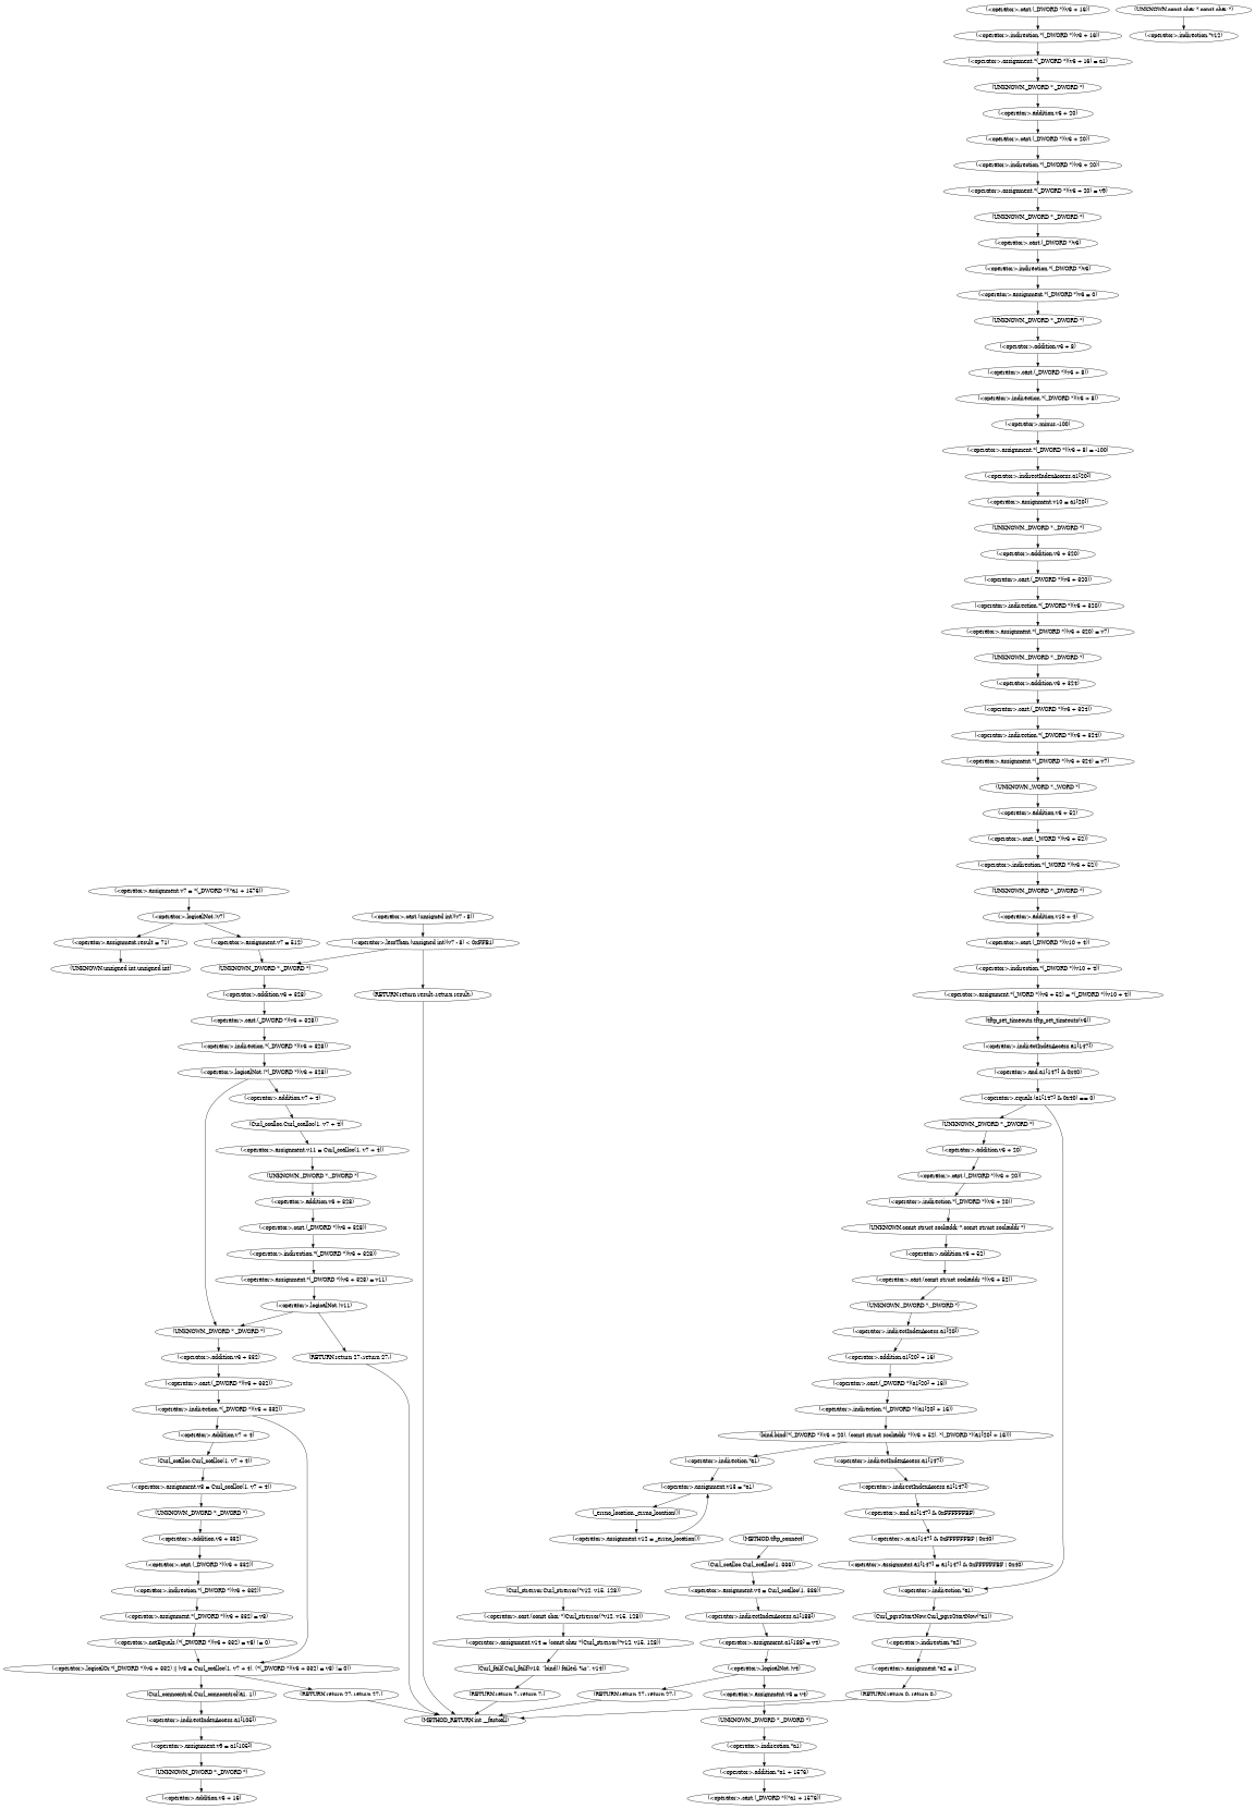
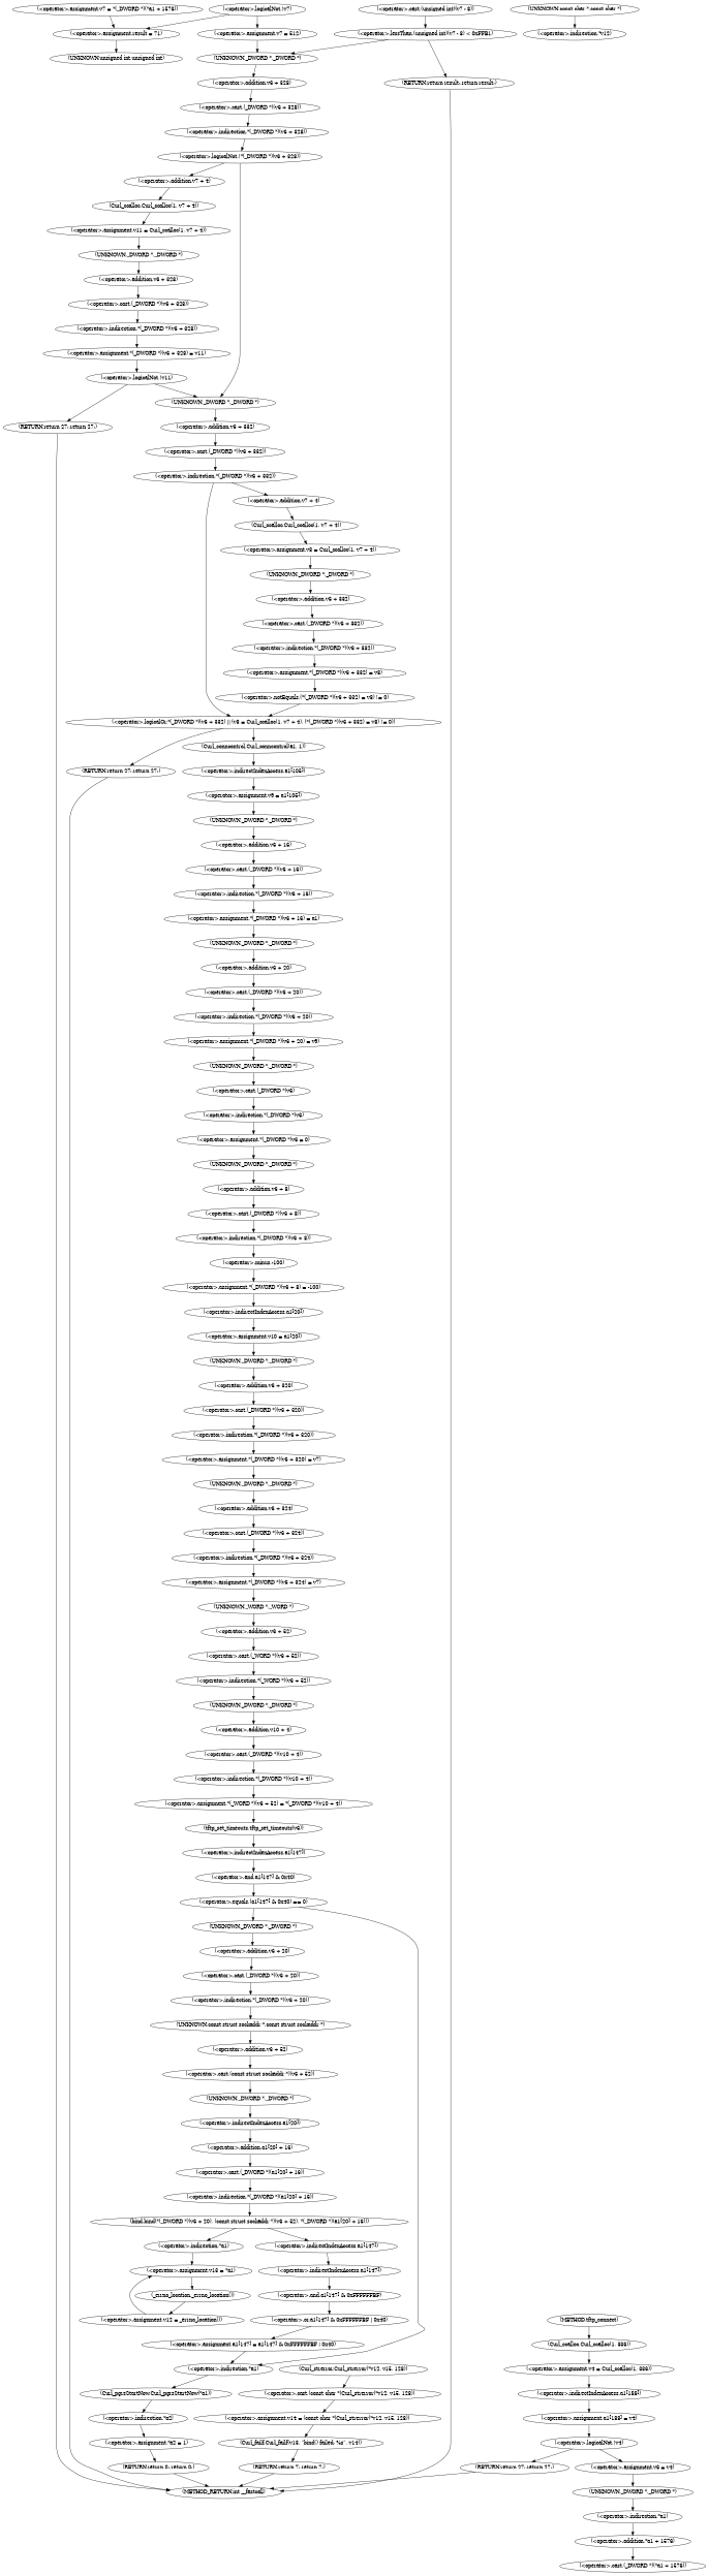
  digraph {
    n1 [label="(<operator>.assignment,v4 = Curl_ccalloc(1, 336))"]
    n2 [label="(<operator>.indirectIndexAccess,a1[188])"]
    n3 [label="(<operator>.assignment,a1[188] = v4)"]
    n4 [label="(Curl_ccalloc,Curl_ccalloc(1, 336))"]
    n5 [label="(<operator>.logicalNot,!v4)"]
    n6 [label="(RETURN,return 27;,return 27;)"]
    n7 [label="(<operator>.assignment,v6 = v4)"]
    n8 [label="(METHOD_RETURN,int __fastcall)"]
    n9 [label="(UNKNOWN,_DWORD *,_DWORD *)"]
    n10 [label="(<operator>.indirection,*a1)"]
    n11 [label="(<operator>.assignment,v7 = *(_DWORD *)(*a1 + 1576))"]
    n12 [label="(<operator>.logicalNot,!v7)"]
    n13 [label="(<operator>.assignment,v7 = 512)"]
    n14 [label="(<operator>.assignment,result = 71)"]
    n15 [label="(<operator>.cast,(_DWORD *)(*a1 + 1576))"]
    n16 [label="(<operator>.addition,*a1 + 1576)"]
    n17 [label="(UNKNOWN,_DWORD *,_DWORD *)"]
    n18 [label="(UNKNOWN,unsigned int,unsigned int)"]
    n19 [label="(<operator>.addition,v6 + 328)"]
    n20 [label="(<operator>.logicalNot,!*(_DWORD *)(v6 + 328))"]
    n21 [label="(<operator>.addition,v7 + 4)"]
    n22 [label="(UNKNOWN,_DWORD *,_DWORD *)"]
    n23 [label="(Curl_ccalloc,Curl_ccalloc(1, v7 + 4))"]
    n24 [label="(<operator>.addition,v6 + 332)"]
    n25 [label="(<operator>.indirection,*(_DWORD *)(v6 + 328))"]
    n26 [label="(<operator>.cast,(_DWORD *)(v6 + 328))"]
    n27 [label="(<operator>.assignment,v11 = Curl_ccalloc(1, v7 + 4))"]
    n28 [label="(UNKNOWN,_DWORD *,_DWORD *)"]
    n29 [label="(<operator>.addition,v6 + 328)"]
    n30 [label="(<operator>.assignment,*(_DWORD *)(v6 + 328) = v11)"]
    n31 [label="(<operator>.logicalNot,!v11)"]
    n32 [label="(RETURN,return 27;,return 27;)"]
    n33 [label="(<operator>.indirection,*(_DWORD *)(v6 + 328))"]
    n34 [label="(<operator>.cast,(_DWORD *)(v6 + 328))"]
    n35 [label="(<operator>.logicalOr,*(_DWORD *)(v6 + 332) || (v8 = Curl_ccalloc(1, v7 + 4), (*(_DWORD *)(v6 + 332) = v8) != 0))"]
    n36 [label="(Curl_conncontrol,Curl_conncontrol(a1, 1))"]
    n37 [label="(RETURN,return 27;,return 27;)"]
    n38 [label="(<operator>.indirectIndexAccess,a1[105])"]
    n39 [label="(<operator>.indirection,*(_DWORD *)(v6 + 332))"]
    n40 [label="(<operator>.addition,v7 + 4)"]
    n41 [label="(Curl_ccalloc,Curl_ccalloc(1, v7 + 4))"]
    n42 [label="(<operator>.cast,(_DWORD *)(v6 + 332))"]
    n43 [label="(<operator>.assignment,v8 = Curl_ccalloc(1, v7 + 4))"]
    n44 [label="(UNKNOWN,_DWORD *,_DWORD *)"]
    n45 [label="(<operator>.addition,v6 + 332)"]
    n46 [label="(<operator>.notEquals,(*(_DWORD *)(v6 + 332) = v8) != 0)"]
    n47 [label="(<operator>.assignment,*(_DWORD *)(v6 + 332) = v8)"]
    n48 [label="(<operator>.indirection,*(_DWORD *)(v6 + 332))"]
    n49 [label="(<operator>.cast,(_DWORD *)(v6 + 332))"]
    n50 [label="(<operator>.assignment,v9 = a1[105])"]
    n51 [label="(UNKNOWN,_DWORD *,_DWORD *)"]
    n52 [label="(<operator>.addition,v6 + 16)"]
    n53 [label="(<operator>.assignment,*(_DWORD *)(v6 + 16) = a1)"]
    n54 [label="(UNKNOWN,_DWORD *,_DWORD *)"]
    n55 [label="(<operator>.addition,v6 + 20)"]
    n56 [label="(<operator>.indirection,*(_DWORD *)(v6 + 16))"]
    n57 [label="(<operator>.cast,(_DWORD *)(v6 + 16))"]
    n58 [label="(<operator>.assignment,*(_DWORD *)(v6 + 20) = v9)"]
    n59 [label="(UNKNOWN,_DWORD *,_DWORD *)"]
    n60 [label="(<operator>.cast,(_DWORD *)v6)"]
    n61 [label="(<operator>.indirection,*(_DWORD *)(v6 + 20))"]
    n62 [label="(<operator>.cast,(_DWORD *)(v6 + 20))"]
    n63 [label="(<operator>.assignment,*(_DWORD *)v6 = 0)"]
    n64 [label="(UNKNOWN,_DWORD *,_DWORD *)"]
    n65 [label="(<operator>.addition,v6 + 8)"]
    n66 [label="(<operator>.indirection,*(_DWORD *)v6)"]
    n67 [label="(<operator>.assignment,*(_DWORD *)(v6 + 8) = -100)"]
    n68 [label="(<operator>.indirectIndexAccess,a1[20])"]
    n69 [label="(<operator>.assignment,v10 = a1[20])"]
    n70 [label="(<operator>.indirection,*(_DWORD *)(v6 + 8))"]
    n71 [label="(<operator>.minus,-100)"]
    n72 [label="(<operator>.cast,(_DWORD *)(v6 + 8))"]
    n73 [label="(UNKNOWN,_DWORD *,_DWORD *)"]
    n74 [label="(<operator>.addition,v6 + 320)"]
    n75 [label="(<operator>.assignment,*(_DWORD *)(v6 + 320) = v7)"]
    n76 [label="(UNKNOWN,_DWORD *,_DWORD *)"]
    n77 [label="(<operator>.addition,v6 + 324)"]
    n78 [label="(<operator>.indirection,*(_DWORD *)(v6 + 320))"]
    n79 [label="(<operator>.cast,(_DWORD *)(v6 + 320))"]
    n80 [label="(<operator>.assignment,*(_DWORD *)(v6 + 324) = v7)"]
    n81 [label="(UNKNOWN,_WORD *,_WORD *)"]
    n82 [label="(<operator>.addition,v6 + 52)"]
    n83 [label="(<operator>.indirection,*(_DWORD *)(v6 + 324))"]
    n84 [label="(<operator>.cast,(_DWORD *)(v6 + 324))"]
    n85 [label="(<operator>.assignment,*(_WORD *)(v6 + 52) = *(_DWORD *)(v10 + 4))"]
    n86 [label="(tftp_set_timeouts,tftp_set_timeouts(v6))"]
    n87 [label="(<operator>.indirectIndexAccess,a1[147])"]
    n88 [label="(<operator>.indirection,*(_WORD *)(v6 + 52))"]
    n89 [label="(UNKNOWN,_DWORD *,_DWORD *)"]
    n90 [label="(<operator>.addition,v10 + 4)"]
    n91 [label="(<operator>.cast,(_WORD *)(v6 + 52))"]
    n92 [label="(<operator>.indirection,*(_DWORD *)(v10 + 4))"]
    n93 [label="(<operator>.cast,(_DWORD *)(v10 + 4))"]
    n94 [label="(<operator>.and,a1[147] & 0x40)"]
    n95 [label="(<operator>.equals,(a1[147] & 0x40) == 0)"]
    n96 [label="(UNKNOWN,_DWORD *,_DWORD *)"]
    n97 [label="(<operator>.indirection,*a1)"]
    n98 [label="(<operator>.addition,v6 + 20)"]
    n99 [label="(Curl_pgrsStartNow,Curl_pgrsStartNow(*a1))"]
    n100 [label="(bind,bind(*(_DWORD *)(v6 + 20), (const struct sockaddr *)(v6 + 52), *(_DWORD *)(a1[20] + 16)))"]
    n101 [label="(<operator>.indirection,*a1)"]
    n102 [label="(<operator>.indirectIndexAccess,a1[147])"]
    n103 [label="(<operator>.assignment,v13 = *a1)"]
    n104 [label="(<operator>.indirectIndexAccess,a1[147])"]
    n105 [label="(<operator>.indirection,*(_DWORD *)(v6 + 20))"]
    n106 [label="(UNKNOWN,const struct sockaddr *,const struct sockaddr *)"]
    n107 [label="(<operator>.addition,v6 + 52)"]
    n108 [label="(<operator>.cast,(_DWORD *)(v6 + 20))"]
    n109 [label="(<operator>.cast,(const struct sockaddr *)(v6 + 52))"]
    n110 [label="(UNKNOWN,_DWORD *,_DWORD *)"]
    n111 [label="(<operator>.indirectIndexAccess,a1[20])"]
    n112 [label="(<operator>.indirection,*(_DWORD *)(a1[20] + 16))"]
    n113 [label="(<operator>.cast,(_DWORD *)(a1[20] + 16))"]
    n114 [label="(<operator>.addition,a1[20] + 16)"]
    n115 [label="(_errno_location,_errno_location())"]
    n116 [label="(<operator>.assignment,v12 = _errno_location())"]
    n117 [label="(UNKNOWN,const char *,const char *)"]
    n118 [label="(<operator>.indirection,*v12)"]
    n119 [label="(<operator>.assignment,v14 = (const char *)Curl_strerror(*v12, v15, 128))"]
    n120 [label="(Curl_failf,Curl_failf(v13, \"bind() failed; %s\", v14))"]
    n121 [label="(RETURN,return 7;,return 7;)"]
    n122 [label="(<operator>.cast,(const char *)Curl_strerror(*v12, v15, 128))"]
    n123 [label="(Curl_strerror,Curl_strerror(*v12, v15, 128))"]
    n124 [label="(<operator>.assignment,a1[147] = a1[147] & 0xFFFFFFBF | 0x40)"]
    n125 [label="(<operator>.and,a1[147] & 0xFFFFFFBF)"]
    n126 [label="(<operator>.or,a1[147] & 0xFFFFFFBF | 0x40)"]
    n127 [label="(<operator>.indirection,*a2)"]
    n128 [label="(<operator>.assignment,*a2 = 1)"]
    n129 [label="(RETURN,return 0;,return 0;)"]
    n130 [label="(<operator>.lessThan,(unsigned int)(v7 - 8) < 0xFFB1)"]
    n131 [label="(RETURN,return result;,return result;)"]
    n132 [label="(<operator>.cast,(unsigned int)(v7 - 8))"]
    n133 [label="(METHOD,tftp_connect)"]
    n1 -> n2
    n2 -> n3
    n3 -> n5
    n4 -> n1
    n5 -> n6
    n5 -> n7
    n6 -> n8
    n7 -> n9
    n9 -> n10
    n10 -> n16
-   n11 -> n12
+   n11 -> n14
    n12 -> n13
    n12 -> n14
    n13 -> n17
    n14 -> n18
    n16 -> n15
    n17 -> n19
    n19 -> n26
    n20 -> n21
    n20 -> n22
    n21 -> n23
    n22 -> n24
    n23 -> n27
    n24 -> n42
    n25 -> n20
    n26 -> n25
    n27 -> n28
    n28 -> n29
    n29 -> n34
    n30 -> n31
    n31 -> n22
    n31 -> n32
    n32 -> n8
    n33 -> n30
    n34 -> n33
    n35 -> n36
    n35 -> n37
    n36 -> n38
    n37 -> n8
    n38 -> n50
    n39 -> n35
    n39 -> n40
    n40 -> n41
    n41 -> n43
    n42 -> n39
    n43 -> n44
    n44 -> n45
    n45 -> n49
    n46 -> n35
    n47 -> n46
    n48 -> n47
    n49 -> n48
    n50 -> n51
    n51 -> n52
+   n52 -> n57
    n53 -> n54
    n54 -> n55
    n55 -> n62
    n56 -> n53
    n57 -> n56
    n58 -> n59
    n59 -> n60
    n60 -> n66
    n61 -> n58
    n62 -> n61
    n63 -> n64
    n64 -> n65
    n65 -> n72
    n66 -> n63
    n67 -> n68
    n68 -> n69
    n69 -> n73
    n70 -> n71
    n71 -> n67
    n72 -> n70
    n73 -> n74
    n74 -> n79
    n75 -> n76
    n76 -> n77
    n77 -> n84
    n78 -> n75
    n79 -> n78
    n80 -> n81
    n81 -> n82
    n82 -> n91
    n83 -> n80
    n84 -> n83
    n85 -> n86
    n86 -> n87
    n87 -> n94
    n88 -> n89
    n89 -> n90
    n90 -> n93
    n91 -> n88
    n92 -> n85
    n93 -> n92
    n94 -> n95
    n95 -> n96
    n95 -> n97
    n96 -> n98
    n97 -> n99
    n98 -> n108
    n99 -> n127
    n100 -> n101
    n100 -> n102
    n101 -> n103
    n102 -> n104
    n103 -> n115
    n104 -> n125
    n105 -> n106
    n106 -> n107
    n107 -> n109
    n108 -> n105
    n109 -> n110
    n110 -> n111
    n111 -> n114
    n112 -> n100
    n113 -> n112
    n114 -> n113
    n115 -> n116
    n116 -> n103
    n117 -> n118
    n119 -> n120
    n120 -> n121
    n121 -> n8
    n122 -> n119
    n123 -> n122
    n124 -> n97
    n125 -> n126
    n126 -> n124
    n127 -> n128
    n128 -> n129
    n129 -> n8
    n130 -> n17
    n130 -> n131
    n131 -> n8
    n132 -> n130
    n133 -> n4
  }
